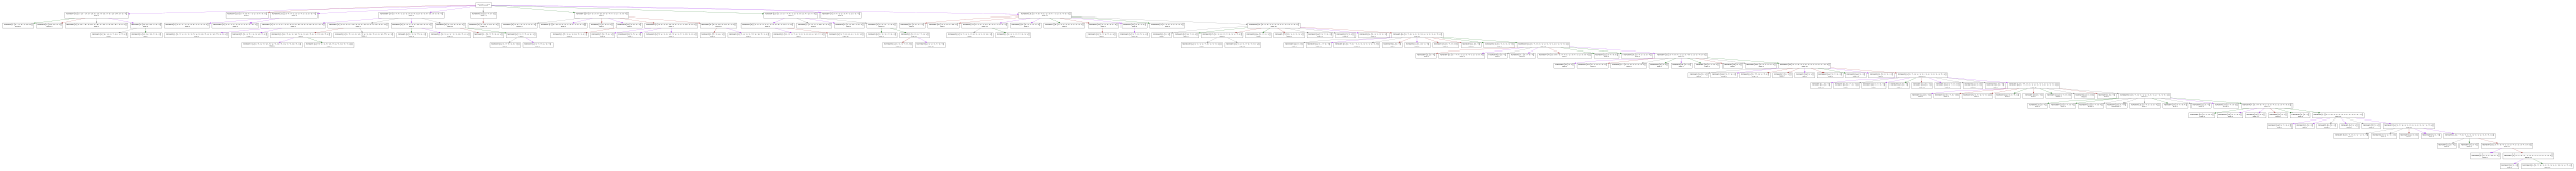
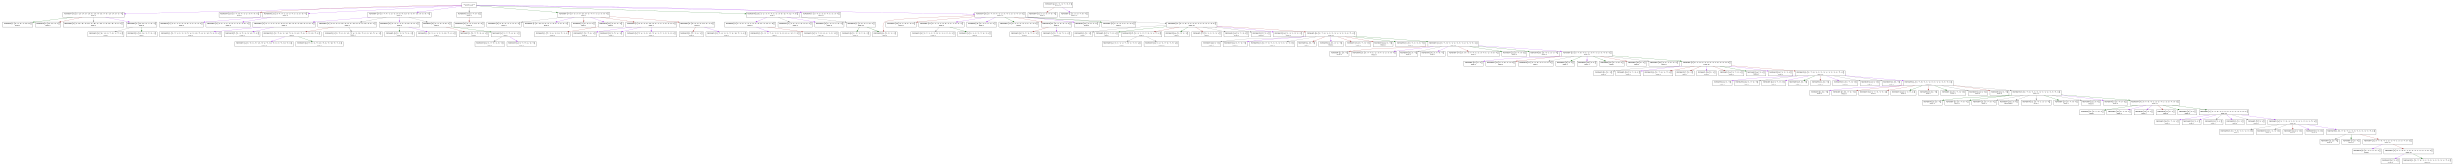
  digraph {
    fontname="Comic Neue"
    node [fontname="Comic Neue" shape=box]
    edge [color=purple fontname="Comic Neue"]
    n1 [label=<represent=None<br/>type=None<br/>>]
    n2 [label=<represent=[91, ['3', '13', '14', '5', '15', '6', '16', '9', '10', '7', '8', '13', '14', '5', '6', '4']]<br/>type=4<br/>>]
    n3 [label=<represent=[133, ['3', '7', '8', '4', '1', '2', '3', '4', '5', '6']]<br/>type=3<br/>>]
    n4 [label=<represent=[20, ['3', '4', '7', '1', '2', '3', '4', '1', '2', '3', '8', '4']]<br/>type=5<br/>>]
    n5 [label=<represent=[37, ['3', '7', '4', '1', '2', '3', '5', '6', '9', '10', '5', '6', '9', '10', '5', '6', '8', '4']]<br/>type=6<br/>>]
    n6 [label=<represent=[93, ['3', '4', '5', '6']]<br/>type=7<br/>>]
    n7 [label=<represent=[77, ['5', '6', '3', '9', '10', '5', '6', '4', '7', '1', '2', '3', '8', '4']]<br/>type=1<br/>>]
    n8 [label=<represent=[125, ['1', '2', '3', '7', '4', '1', '2', '3', '8', '11', '4', '12', '7', '8']]<br/>type=2<br/>>]
    n9 [label=<represent=[7, ['3', '4', '1', '2', '3', '4', '1', '2', '3', '4']]<br/>type=9<br/>>]
    n10 [label=<represent=[36, ['3', '7', '8', '4', '1', '2', '3', '4', '1', '2', '3', '4', '5', '6']]<br/>type=10<br/>>]
    n11 [label=<represent=[1, ['3', '7', '8', '4', '13', '14']]<br/>type=2<br/>>]
    n12 [label=<represent=[2, ['13', '14', '3', '4']]<br/>type=7<br/>>]
    n13 [label=<represent=[3, ['3', '13', '14', '5', '15', '6', '16', '9', '10', '7', '8', '13', '14', '5', '6', '4']]<br/>type=4<br/>>]
    n14 [label=<represent=[0, ['13', '14', '3', '7', '8', '4']]<br/>type=5<br/>>]
    n15 [label=<represent=[1, ['3', '4', '7', '1', '2', '3', '8', '4', '1', '2', '3', '4']]<br/>type=3<br/>>]
    n16 [label=<represent=[0, ['3', '4', '7', '1', '2', '3', '4', '1', '2', '3', '8', '4']]<br/>type=5<br/>>]
    n17 [label=<represent=[4, ['3', '7', '4', '1', '2', '3', '5', '6', '9', '10', '5', '6', '9', '10', '5', '6', '8', '4']]<br/>type=6<br/>>]
    n18 [label=<represent=[2, ['3', '5', '6', '9', '10', '5', '6', '9', '10', '5', '6', '9', '10', '5', '6', '4']]<br/>type=4<br/>>]
    n19 [label=<represent=[6, ['9', '3', '4', '1', '2', '3', '10', '5', '6', '4']]<br/>type=3<br/>>]
    n20 [label=<represent=[5, ['3', '7', '5', '6', '8', '4']]<br/>type=5<br/>>]
    n21 [label=<represent=[6, ['9', '3', '4', '10', '5', '6']]<br/>type=8<br/>>]
    n22 [label=<represent=[5, ['3', '5', '6', '4', '1', '2', '3', '4']]<br/>type=4<br/>>]
    n23 [label=<represent=[1, ['9', '10', '5', '6', '3', '7', '8', '4', '1', '2', '3', '4']]<br/>type=3<br/>>]
    n24 [label=<represent=[2, ['3', '5', '6', '4']]<br/>type=7<br/>>]
    n25 [label=<represent=[10, ['3', '5', '6', '4']]<br/>type=6<br/>>]
    n26 [label=<represent=[7, ['5', '6', '3', '9', '10', '5', '6', '4', '7', '1', '2', '3', '8', '4']]<br/>type=1<br/>>]
    n27 [label=<represent=[8, ['5', '3', '6', '9', '10', '5', '4', '6']]<br/>type=8<br/>>]
    n28 [label=<represent=[8, ['1', '2', '3', '7', '4', '1', '2', '3', '8', '11', '4', '12', '7', '8']]<br/>type=2<br/>>]
    n29 [label=<represent=[7, ['1', '2', '3', '7', '8', '5', '6', '4']]<br/>type=6<br/>>]
    n30 [label=<represent=[6, ['1', '2', '3', '7', '8', '4']]<br/>type=5<br/>>]
    n31 [label=<represent=[4, ['1', '2', '3', '7', '8', '4']]<br/>type=10<br/>>]
    n32 [label=<represent=[44, ['1', '2', '3', '4']]<br/>type=4<br/>>]
    n33 [label=<represent=[26, ['3', '7', '8', '4', '5', '6']]<br/>type=5<br/>>]
    n34 [label=<represent=[24, ['3', '7', '4', '1', '2', '8', '3', '4', '1', '2', '3', '4']]<br/>type=3<br/>>]
    n35 [label=<represent=[34, ['3', '4', '1', '2', '3', '4']]<br/>type=7<br/>>]
    n36 [label=<represent=[41, ['3', '4', '1', '2', '3', '4', '1', '2', '3', '4']]<br/>type=1<br/>>]
    n37 [label=<represent=[29, ['3', '7', '8', '5', '4', '6']]<br/>type=2<br/>>]
    n38 [label=<represent=[37, ['3', '5', '4', '6']]<br/>type=8<br/>>]
    n39 [label=<represent=[5, ['1', '2', '3', '4', '1', '2', '3', '4']]<br/>type=9<br/>>]
    n40 [label=<represent=[19, ['3', '7', '8', '4', '1', '2', '3', '4', '1', '2', '3', '4', '5', '6']]<br/>type=10<br/>>]
    n41 [label=<represent=[2, ['13', '14', '3', '7', '8', '4', '5', '6']]<br/>type=2<br/>>]
    n42 [label=<represent=[0, ['13', '14', '3', '7', '8', '4']]<br/>type=5<br/>>]
    n43 [label=<represent=[1, ['3', '7', '4', '1', '2', '3', '5', '6', '9', '10', '5', '6', '9', '10', '5', '6', '8', '4']]<br/>type=6<br/>>]
    n44 [label=<represent=[5, ['3', '4', '5', '6', '9', '10', '5', '6']]<br/>type=4<br/>>]
    n45 [label=<represent=[2, ['3', '5', '6', '9', '10', '5', '6', '9', '10', '5', '6', '4', '9', '10', '5', '6']]<br/>type=6<br/>>]
    n46 [label=<represent=[0, ['3', '5', '6', '9', '10', '5', '6', '9', '10', '5', '6', '9', '10', '5', '6', '4']]<br/>type=4<br/>>]
    n47 [label=<represent=[0, ['1', '2', '3', '5', '6', '4']]<br/>type=6<br/>>]
    n48 [label=<represent=[1, ['9', '3', '4', '1', '2', '3', '10', '5', '6', '4']]<br/>type=3<br/>>]
    n49 [label=<represent=[2, ['3', '7', '5', '8', '6', '4']]<br/>type=6<br/>>]
    n50 [label=<represent=[1, ['3', '7', '5', '6', '8', '4']]<br/>type=5<br/>>]
    n51 [label=<represent=[1, ['3', '5', '6', '9', '10', '5', '6', '9', '10', '5', '6', '4', '9', '10', '5', '6']]<br/>type=6<br/>>]
    n52 [label=<represent=[0, ['5', '3', '6', '9', '10', '5', '6', '9', '10', '5', '4', '6']]<br/>type=4<br/>>]
    n53 [label=<represent=[0, ['3', '7', '5', '6', '8', '4']]<br/>type=6<br/>>]
    n54 [label=<represent=[1, ['3', '7', '5', '6', '8', '4']]<br/>type=5<br/>>]
    n55 [label=<represent=[1, ['5', '3', '6', '9', '10', '5', '4', '6']]<br/>type=8<br/>>]
    n56 [label=<represent=[7, ['3', '5', '6', '4']]<br/>type=6<br/>>]
    n57 [label=<represent=[2, ['3', '5', '6', '4']]<br/>type=7<br/>>]
    n58 [label=<represent=[3, ['5', '6', '3', '9', '10', '5', '6', '4', '7', '1', '2', '3', '8', '4']]<br/>type=1<br/>>]
    n59 [label=<represent=[2, ['5', '3', '6', '4']]<br/>type=4<br/>>]
    n60 [label=<represent=[0, ['5', '6', '9', '3', '7', '8', '10', '5', '4', '6']]<br/>type=1<br/>>]
    n61 [label=<represent=[2, ['1', '2', '3', '7', '4', '1', '2', '3', '8', '11', '4', '12', '7', '8']]<br/>type=2<br/>>]
    n62 [label=<represent=[3, ['3', '7', '8', '11', '4', '1', '2', '12']]<br/>type=10<br/>>]
    n63 [label=<represent=[0, ['1', '2', '3', '7', '8', '4']]<br/>type=2<br/>>]
    n64 [label=<represent=[2, ['1', '2', '3', '7', '8', '4']]<br/>type=10<br/>>]
    n65 [label=<represent=[0, ['1', '2', '3', '7', '8', '4']]<br/>type=2<br/>>]
    n66 [label=<represent=[1, ['1', '2', '3', '7', '8', '4']]<br/>type=10<br/>>]
    n67 [label=<represent=[0, ['3', '7', '4', '1', '2', '8', '3', '4', '1', '2', '3', '4']]<br/>type=3<br/>>]
    n68 [label=<represent=[1, ['3', '4', '1', '2', '7', '8', '3', '4']]<br/>type=4<br/>>]
    n69 [label=<represent=[0, ['3', '7', '8', '5', '4', '6']]<br/>type=2<br/>>]
    n70 [label=<represent=[1, ['3', '7', '8', '5', '4', '6']]<br/>type=10<br/>>]
    n71 [label=<represent=[3, ['3', '4']]<br/>type=4<br/>>]
    n72 [label=<represent=[2, ['3', '7', '8', '4']]<br/>type=5<br/>>]
    n73 [label=<represent=[25, ['3', '4', '1', '2', '7', '8', '3', '4', '5', '6']]<br/>type=3<br/>>]
    n74 [label=<represent=[66, ['1', '2', '3', '4']]<br/>type=7<br/>>]
    n75 [label=<represent=[75, ['3', '4', '1', '2', '3', '4']]<br/>type=1<br/>>]
    n76 [label=<represent=[43, ['3', '7', '8', '4']]<br/>type=2<br/>>]
    n77 [label=<represent=[17, ['3', '4']]<br/>type=8<br/>>]
    n78 [label=<represent=[34, ['3', '4', '1', '2', '3', '4']]<br/>type=9<br/>>]
    n79 [label=<represent=[18, ['3', '7', '8', '4', '1', '2', '3', '4', '1', '2', '3', '4', '5', '6']]<br/>type=10<br/>>]
    n80 [label=<represent=[1, ['3', '4', '1', '2', '7', '8', '3', '4', '5', '6']]<br/>type=3<br/>>]
    n81 [label=<represent=[0, ['1', '2', '3', '7', '8', '4', '5', '6']]<br/>type=10<br/>>]
    n82 [label=<represent=[8, ['3', '4']]<br/>type=4<br/>>]
    n83 [label=<represent=[2, ['3', '7', '8', '4']]<br/>type=5<br/>>]
    n84 [label=<represent=[15, ['3', '7', '8', '4', '1', '2', '3', '4', '1', '2', '3', '4']]<br/>type=3<br/>>]
    n85 [label=<represent=[6, ['3', '4']]<br/>type=7<br/>>]
    n86 [label=<represent=[10, ['1', '2', '3', '4']]<br/>type=1<br/>>]
    n87 [label=<represent=[44, ['3', '7', '8', '4']]<br/>type=2<br/>>]
    n88 [label=<represent=[22, ['3', '4']]<br/>type=8<br/>>]
    n89 [label=<represent=[40, ['3', '4', '1', '2', '3', '4']]<br/>type=9<br/>>]
    n90 [label=<represent=[14, ['3', '7', '8', '4', '1', '2', '3', '4', '1', '2', '3', '4', '5', '6']]<br/>type=10<br/>>]
    n91 [label=<represent=[11, ['3', '4']]<br/>type=4<br/>>]
    n92 [label=<represent=[16, ['3', '7', '4', '1', '2', '3', '4', '1', '2', '3', '8', '4']]<br/>type=5<br/>>]
    n93 [label=<represent=[5, ['3', '4']]<br/>type=7<br/>>]
    n94 [label=<represent=[14, ['3', '7', '8', '4']]<br/>type=1<br/>>]
    n95 [label=<represent=[44, ['13', '14', '3', '7', '4', '1', '2', '3', '4', '1', '2', '3', '8', '4']]<br/>type=2<br/>>]
    n96 [label=<represent=[21, ['3', '4', '5', '6']]<br/>type=8<br/>>]
    n97 [label=<represent=[56, ['3', '4', '1', '2', '3', '4']]<br/>type=9<br/>>]
    n98 [label=<represent=[10, ['3', '7', '8', '4', '1', '2', '3', '4', '1', '2', '3', '4', '5', '6']]<br/>type=10<br/>>]
    n99 [label=<represent=[10, ['3', '4']]<br/>type=4<br/>>]
    n100 [label=<represent=[13, ['3', '7', '8', '4', '5', '6']]<br/>type=5<br/>>]
    n101 [label=<represent=[47, ['3', '7', '8', '4', '1', '2', '3', '4']]<br/>type=3<br/>>]
    n102 [label=<represent=[5, ['3', '4']]<br/>type=7<br/>>]
    n103 [label=<represent=[25, ['3', '4']]<br/>type=1<br/>>]
    n104 [label=<represent=[48, ['3', '7', '8', '4']]<br/>type=2<br/>>]
    n105 [label=<represent=[18, ['3', '4']]<br/>type=8<br/>>]
    n106 [label=<represent=[50, ['3', '4', '1', '2', '3', '4']]<br/>type=9<br/>>]
    n107 [label=<represent=[9, ['3', '7', '8', '4', '1', '2', '3', '4', '1', '2', '3', '4', '5', '6']]<br/>type=10<br/>>]
    n108 [label=<represent=[13, ['3', '4']]<br/>type=4<br/>>]
    n109 [label=<represent=[20, ['3', '7', '8', '4']]<br/>type=5<br/>>]
    n110 [label=<represent=[6, ['3', '7', '8', '4', '5', '6']]<br/>type=3<br/>>]
    n111 [label=<represent=[7, ['3', '4']]<br/>type=7<br/>>]
    n112 [label=<represent=[28, ['3', '4']]<br/>type=1<br/>>]
    n113 [label=<represent=[44, ['3', '7', '8', '4']]<br/>type=2<br/>>]
    n114 [label=<represent=[16, ['3', '4']]<br/>type=8<br/>>]
    n115 [label=<represent=[19, ['1', '2', '3', '4']]<br/>type=2<br/>>]
    n116 [label=<represent=[8, ['3', '7', '8', '4', '1', '2', '3', '4', '1', '2', '3', '4', '5', '6']]<br/>type=10<br/>>]
    n117 [label=<represent=[13, ['3', '4']]<br/>type=4<br/>>]
    n118 [label=<represent=[18, ['3', '7', '8', '4']]<br/>type=5<br/>>]
    n119 [label=<represent=[8, ['3', '7', '8', '4']]<br/>type=3<br/>>]
    n120 [label=<represent=[25, ['3', '4']]<br/>type=7<br/>>]
    n121 [label=<represent=[33, ['3', '4']]<br/>type=1<br/>>]
    n122 [label=<represent=[40, ['3', '7', '8', '4']]<br/>type=6<br/>>]
    n123 [label=<represent=[14, ['3', '4']]<br/>type=8<br/>>]
    n124 [label=<represent=[0, ['3', '4']]<br/>type=9<br/>>]
    n125 [label=<represent=[6, ['3', '7', '8', '4', '1', '2', '3', '4', '1', '2', '3', '4', '5', '6']]<br/>type=10<br/>>]
    n126 [label=<represent=[13, ['3', '4']]<br/>type=4<br/>>]
    n127 [label=<represent=[17, ['3', '7', '8', '4']]<br/>type=5<br/>>]
    n128 [label=<represent=[9, ['3', '7', '8', '4', '5', '6']]<br/>type=3<br/>>]
    n129 [label=<represent=[23, ['3', '4', '5', '6']]<br/>type=7<br/>>]
    n130 [label=<represent=[35, ['3', '4']]<br/>type=1<br/>>]
    n131 [label=<represent=[33, ['3', '7', '8', '4']]<br/>type=2<br/>>]
    n132 [label=<represent=[14, ['3', '4']]<br/>type=8<br/>>]
    n133 [label=<represent=[0, ['3', '4']]<br/>type=9<br/>>]
    n134 [label=<represent=[5, ['3', '7', '8', '4', '1', '2', '3', '4', '1', '2', '3', '4', '5', '6']]<br/>type=10<br/>>]
    n135 [label=<represent=[26, ['3', '4']]<br/>type=4<br/>>]
    n136 [label=<represent=[13, ['3', '7', '8', '4']]<br/>type=5<br/>>]
    n137 [label=<represent=[11, ['3', '7', '8', '4']]<br/>type=3<br/>>]
    n138 [label=<represent=[20, ['3', '4']]<br/>represent=7<br/>>]
    n139 [label=<represent=[32, ['3', '4', '1', '2', '3', '4']]<br/>type=1<br/>>]
    n140 [label=<represent=[27, ['3', '7', '8', '4']]<br/>type=2<br/>>]
    n141 [label=<represent=[12, ['3', '4']]<br/>type=8<br/>>]
    n142 [label=<represent=[5, ['3', '4', '5', '6']]<br/>type=9<br/>>]
    n143 [label=<represent=[4, ['3', '7', '8', '4', '1', '2', '3', '4', '1', '2', '3', '4', '5', '6']]<br/>type=10<br/>>]
    n144 [label=<represent=[10, ['3', '7', '8', '4']]<br/>type=5<br/>>]
    n145 [label=<represent=[15, ['3', '7', '8', '4']]<br/>type=3<br/>>]
    n146 [label=<represent=[16, ['3', '4']]<br/>type=7<br/>>]
    n147 [label=<represent=[11, ['3', '4']]<br/>type=8<br/>>]
    n148 [label=<represent=[5, ['3', '4']]<br/>type=9<br/>>]
    n149 [label=<represent=[4, ['3', '7', '8', '4', '1', '2', '3', '4', '1', '2', '3', '4', '5', '6']]<br/>type=10<br/>>]
    n150 [label=<represent=[18, ['3', '7', '8', '4']]<br/>type=5<br/>>]
    n151 [label=<represent=[3, ['3', '4']]<br/>type=3<br/>>]
    n152 [label=<represent=[13, ['3', '4']]<br/>type=7<br/>>]
    n153 [label=<represent=[9, ['3', '4']]<br/>type=8<br/>>]
    n154 [label=<represent=[5, ['3', '4']]<br/>type=9<br/>>]
    n155 [label=<represent=[4, ['3', '7', '8', '4', '1', '2', '3', '4', '1', '2', '3', '4', '5', '6']]<br/>type=10<br/>>]
    n156 [label=<represent=[9, ['3', '7', '8', '4', '1', '2', '3', '4']]<br/>type=3<br/>>]
    n157 [label=<represent=[17, ['1', '2', '3', '4']]<br/>type=8<br/>>]
    n158 [label=<represent=[10, ['3', '4']]<br/>type=8<br/>>]
    n159 [label=<represent=[7, ['3', '4']]<br/>type=9<br/>>]
    n160 [label=<represent=[3, ['3', '7', '8', '4', '1', '2', '3', '4', '1', '2', '3', '4', '5', '6']]<br/>type=10<br/>>]
    n161 [label=<represent=[11, ['3', '4']]<br/>type=8<br/>>]
    n162 [label=<represent=[7, ['3', '4']]<br/>type=9<br/>>]
    n163 [label=<represent=[3, ['3', '7', '8', '4', '1', '2', '3', '4', '1', '2', '3', '4', '5', '6']]<br/>type=10<br/>>]
    n164 [label=<represent=[8, ['3', '4', '1', '2', '3', '4']]<br/>type=9<br/>>]
    n165 [label=<represent=[3, ['3', '7', '8', '4', '1', '2', '3', '4', '1', '2', '3', '4', '5', '6']]<br/>type=10<br/>>]
    n166 [label=<represent=[9, ['3', '4']]<br/>type=9<br/>>]
    n167 [label=<represent=[3, ['3', '7', '8', '4', '1', '2', '3', '4', '1', '2', '3', '4', '5', '6']]<br/>type=10<br/>>]
    n1 -> n2
    n1 -> n3 [color=brown]
    n1 -> n4
    n1 -> n5
    n1 -> n6 [color=gray40]
    n1 -> n7 [color=darkgreen]
    n1 -> n8 [color=darkgreen]
    n1 -> n9
    n1 -> n10
    n2 -> n11 [color=darkgreen]
    n2 -> n12 [color=brown]
    n2 -> n13 [color=gray40]
    n2 -> n14
    n4 -> n15
    n4 -> n16
    n5 -> n17
    n5 -> n18 [color=gray40]
    n5 -> n19
    n5 -> n20 [color=gray40]
    n6 -> n21 [color=brown]
    n7 -> n22 [color=gray40]
    n7 -> n23
    n7 -> n24 [color=brown]
    n7 -> n25
    n7 -> n26 [color=brown]
    n7 -> n27 [color=brown]
    n8 -> n28
    n8 -> n29 [color=gray40]
    n8 -> n30
    n8 -> n31 [color=gray40]
    n10 -> n32 [color=brown]
    n10 -> n33 [color=brown]
    n10 -> n34
    n10 -> n35
    n10 -> n36 [color=darkgreen]
    n10 -> n37 [color=brown]
    n10 -> n38
    n10 -> n39 [color=darkgreen]
    n10 -> n40 [color=gray40]
    n14 -> n41 [color=gray40]
    n14 -> n42 [color=darkgreen]
    n17 -> n43
    n17 -> n44
    n18 -> n45 [color=brown]
    n18 -> n46 [color=gray40]
    n19 -> n47 [color=darkgreen]
    n19 -> n48
    n20 -> n49 [color=brown]
    n20 -> n50 [color=darkgreen]
    n25 -> n55 [color=brown]
    n26 -> n56
    n26 -> n57
    n26 -> n58
    n27 -> n59 [color=brown]
    n27 -> n60
    n28 -> n61
    n28 -> n62 [color=brown]
    n31 -> n63 [color=darkgreen]
-   n31 -> n64 [color=darkgreen]
+   n31 -> n32 [color=darkgreen]
    n34 -> n67 [color=gray40]
    n34 -> n68 [color=darkgreen]
    n37 -> n69 [color=brown]
-   n38 -> n70
+   n37 -> n70
    n40 -> n71 [color=gray40]
    n40 -> n72 [color=darkgreen]
    n40 -> n73 [color=brown]
    n40 -> n74 [color=darkgreen]
    n40 -> n75 [color=brown]
    n40 -> n76 [color=gray40]
    n40 -> n77 [color=gray40]
    n40 -> n78
    n40 -> n79 [color=brown]
    n45 -> n51
    n45 -> n52 [color=darkgreen]
    n50 -> n53 [color=gray40]
    n50 -> n54
    n64 -> n65 [color=brown]
    n64 -> n66
    n73 -> n80 [color=gray40]
    n73 -> n81 [color=gray40]
    n79 -> n82 [color=gray40]
    n79 -> n83
    n79 -> n84 [color=gray40]
    n79 -> n85 [color=brown]
    n79 -> n86
    n79 -> n87 [color=brown]
    n79 -> n88 [color=brown]
    n79 -> n89 [color=darkgreen]
    n79 -> n90 [color=darkgreen]
    n90 -> n91 [color=brown]
    n90 -> n92
    n90 -> n93 [color=gray40]
    n90 -> n94
    n90 -> n95 [color=brown]
    n90 -> n96 [color=darkgreen]
    n90 -> n97 [color=darkgreen]
    n90 -> n98
    n98 -> n99
    n98 -> n100 [color=brown]
    n98 -> n101 [color=gray40]
    n98 -> n102 [color=darkgreen]
    n98 -> n103
    n98 -> n104 [color=darkgreen]
    n98 -> n105 [color=brown]
    n98 -> n106 [color=gray40]
    n98 -> n107 [color=darkgreen]
    n107 -> n108 [color=gray40]
    n107 -> n109
    n107 -> n110 [color=brown]
    n107 -> n111 [color=brown]
    n107 -> n112
    n107 -> n113 [color=brown]
    n107 -> n114 [color=darkgreen]
    n107 -> n115
    n107 -> n116 [color=brown]
    n116 -> n117
    n116 -> n118 [color=gray40]
    n116 -> n119
    n116 -> n120 [color=darkgreen]
    n116 -> n121 [color=brown]
    n116 -> n122
    n116 -> n123 [color=gray40]
    n116 -> n124 [color=gray40]
    n116 -> n125
    n125 -> n126
    n125 -> n127 [color=brown]
    n125 -> n128 [color=brown]
    n125 -> n129 [color=darkgreen]
    n125 -> n130 [color=brown]
    n125 -> n131 [color=darkgreen]
    n125 -> n132 [color=gray40]
    n125 -> n133 [color=brown]
    n125 -> n134 [color=gray40]
    n134 -> n135 [color=darkgreen]
    n134 -> n136 [color=darkgreen]
    n134 -> n137 [color=gray40]
    n134 -> n138 [color=gray40]
    n134 -> n139 [color=gray40]
    n134 -> n140 [color=darkgreen]
    n134 -> n141 [color=gray40]
    n134 -> n142
    n134 -> n143 [color=darkgreen]
    n143 -> n144 [color=darkgreen]
    n143 -> n145
    n143 -> n146
    n143 -> n147 [color=brown]
    n143 -> n148 [color=darkgreen]
    n143 -> n149 [color=darkgreen]
    n149 -> n150
    n149 -> n151
    n149 -> n152 [color=gray40]
    n149 -> n153
    n149 -> n154 [color=gray40]
    n149 -> n155
    n155 -> n156 [color=gray40]
    n155 -> n157 [color=gray40]
    n155 -> n158 [color=brown]
    n155 -> n159
    n155 -> n160
    n160 -> n161 [color=gray40]
    n160 -> n162 [color=darkgreen]
    n160 -> n163 [color=brown]
    n163 -> n164
    n163 -> n165 [color=brown]
    n165 -> n166
    n165 -> n167 [color=darkgreen]
  }
